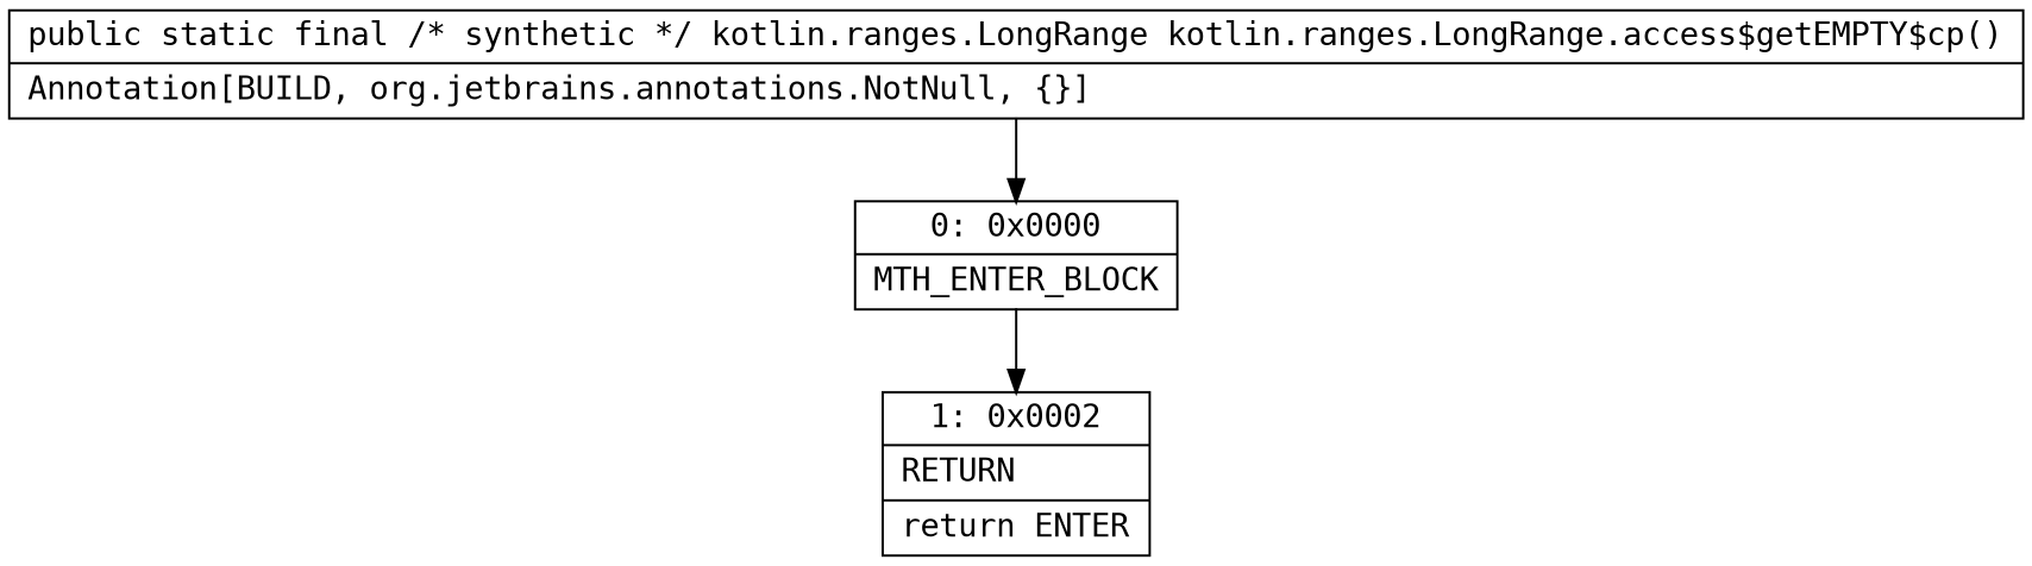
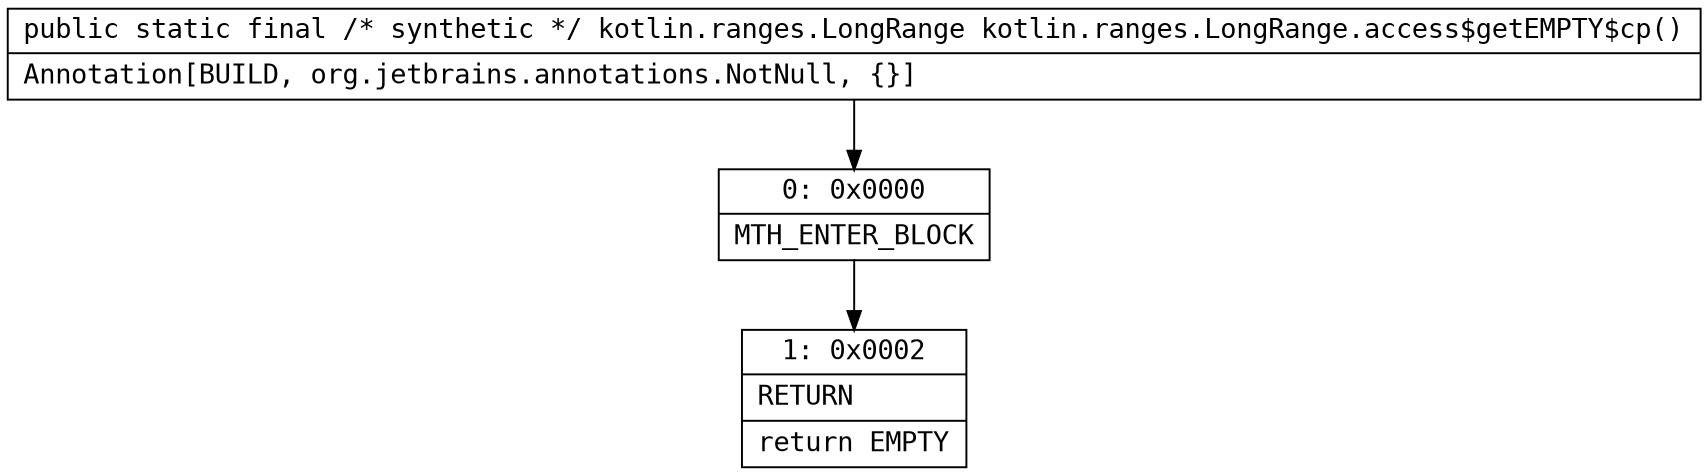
  digraph {
    fontname="DejaVu Sans Mono"
    node [shape=record fontname="DejaVu Sans Mono"]
    edge [fontname="DejaVu Sans Mono"]
    n1 [label="{0\:\ 0x0000|MTH_ENTER_BLOCK\l}"]
-   n2 [label="{1\:\ 0x0002|RETURN\l|return ENTER\l}"]
+   n2 [label="{1\:\ 0x0002|RETURN\l|return EMPTY\l}"]
    n3 [label="{public static final \/* synthetic *\/ kotlin.ranges.LongRange kotlin.ranges.LongRange.access$getEMPTY$cp()  | Annotation[BUILD, org.jetbrains.annotations.NotNull, \{\}]\l}"]
    n1 -> n2
    n3 -> n1
  }
